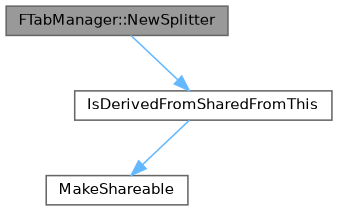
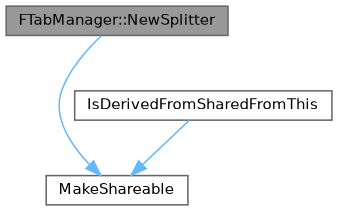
  digraph {
    rankdir=TB
    node [color=grey40 fillcolor=white fontname=Helvetica fontsize=10 shape=box style=filled]
    edge [color=steelblue1 fontname=Helvetica fontsize=10 labelfontname=Helvetica labelfontsize=10 style=solid]
    n1 [color=gray40 fillcolor=grey60 fontcolor=black height=0.2 label="FTabManager::NewSplitter" width=0.4]
    n2 [height=0.2 label=MakeShareable width=0.4]
    n3 [height=0.2 label=IsDerivedFromSharedFromThis width=0.4]
-   n1 -> n3
+   n1 -> n2
    n3 -> n2
  }
